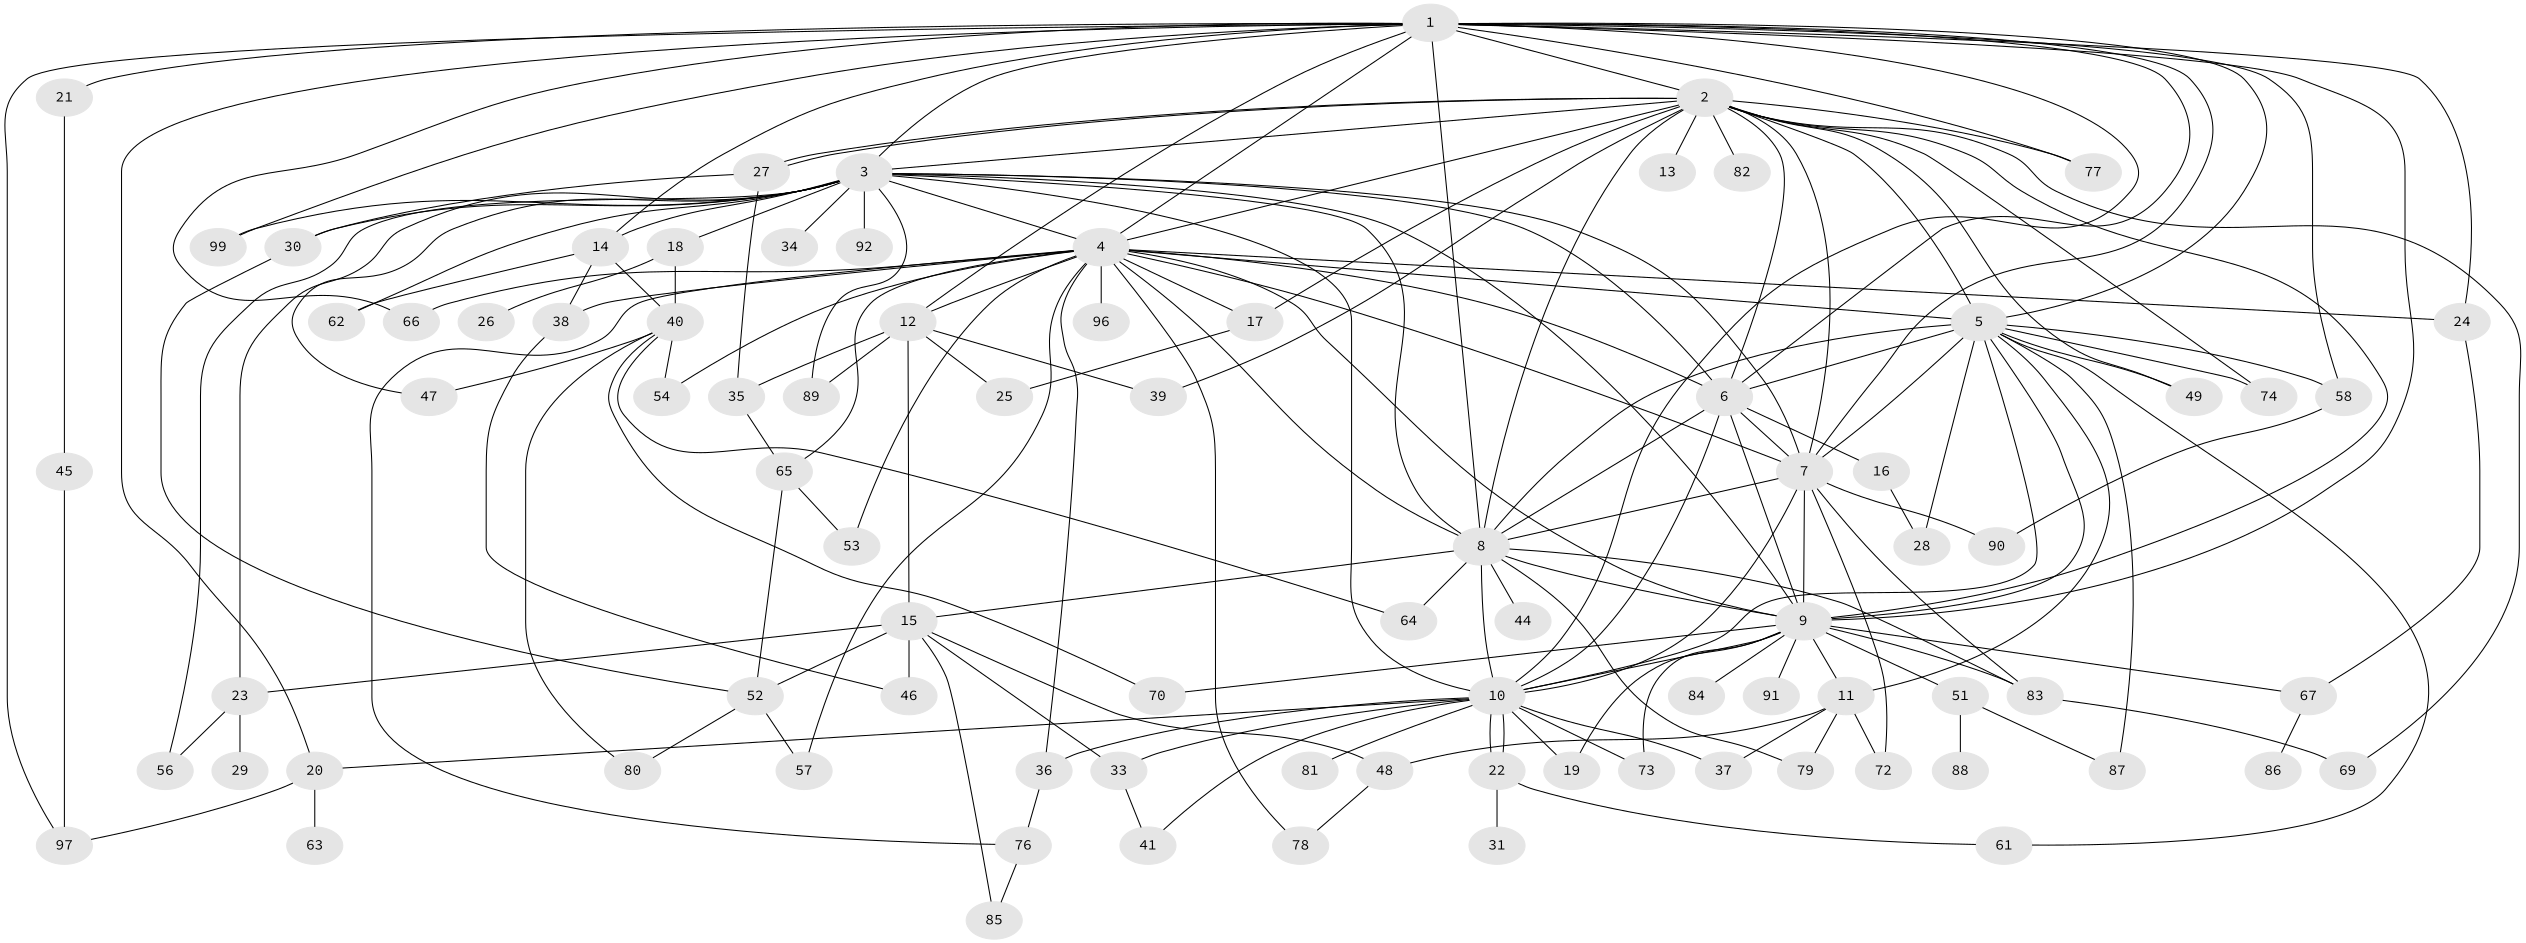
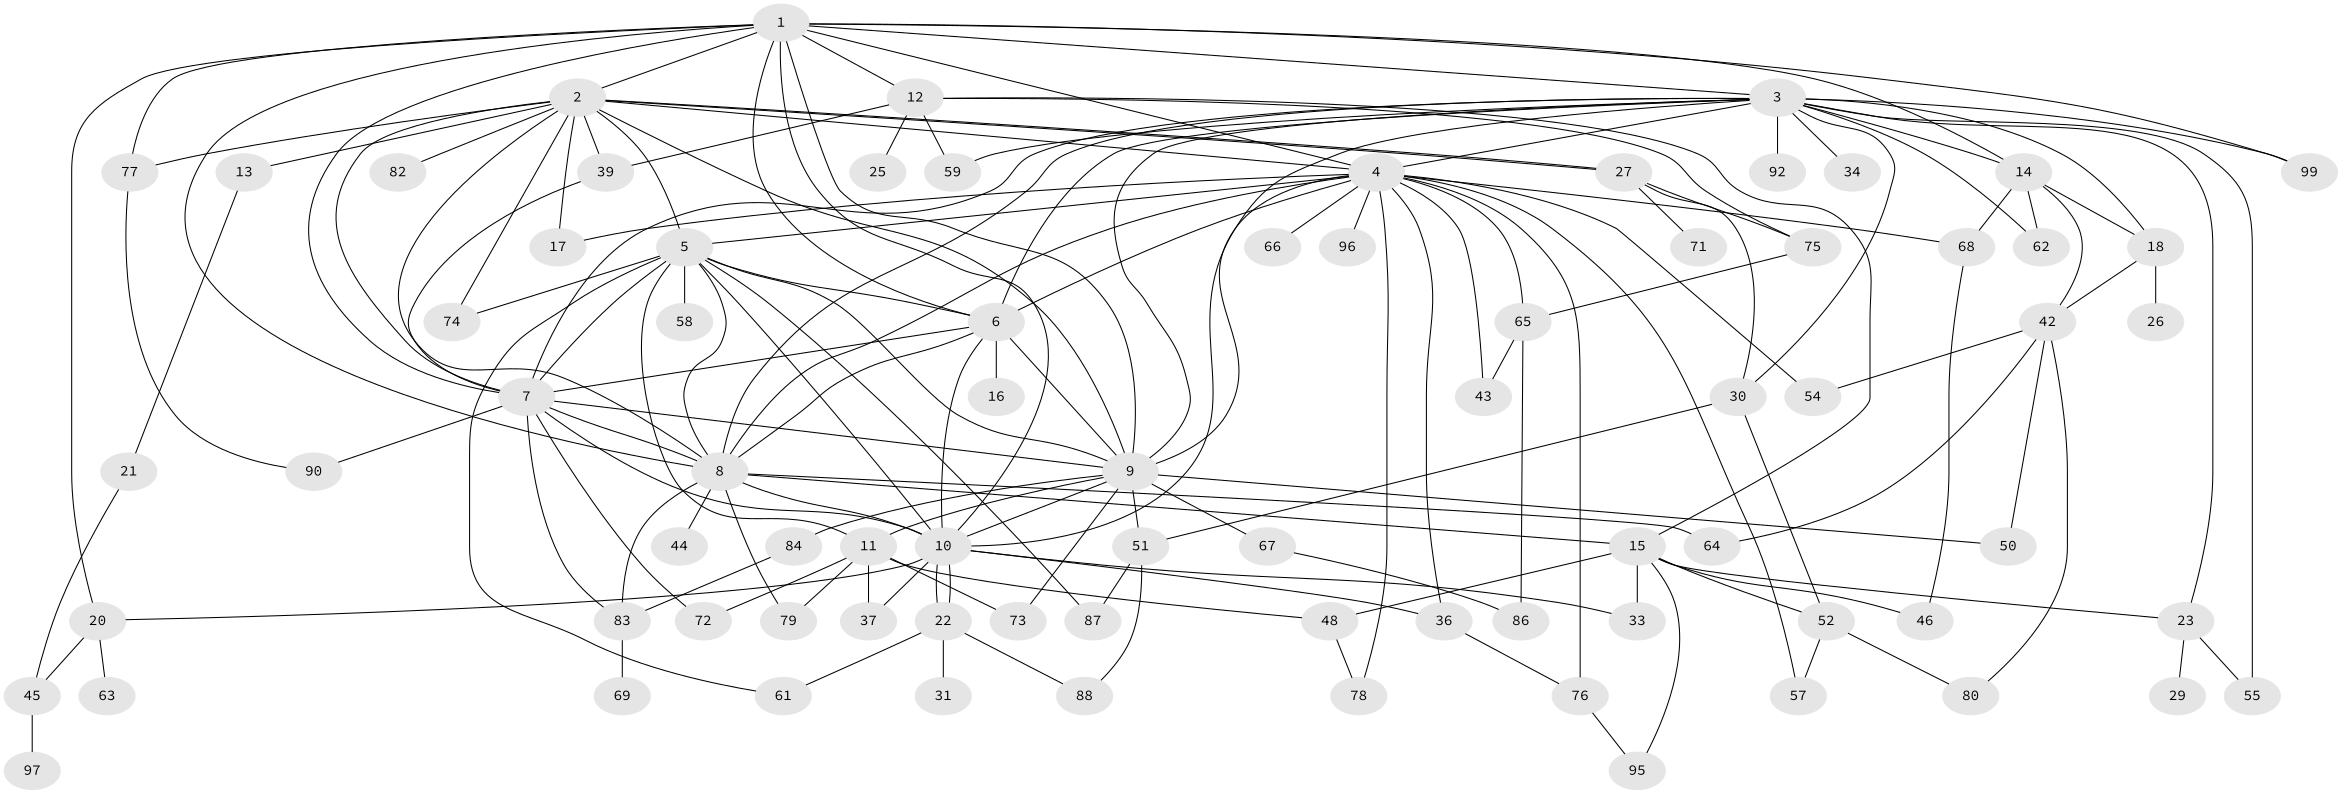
  graph {
    fontname="Source Code Pro"
    node [color=gray90 fontname="Source Code Pro" style=filled]
    edge [fontname="Source Code Pro"]
    1
    2
    3
    4
    5
    6
    7
    8
    9
    10
    12
    14
    20
    21
-   24
    58
    66
    77
    n19 [label=99]
    n20 [label=97]
    13
    17
    27
    39
-   49
    69
    74
    82
    18
    23
    30
    34
-   47
-   56
-   59 [label=89]
+   56 [label=55]
+   59
    62
    92
    96
    36
-   38
-   53
+   38 [label=68]
+   53 [label=43]
    54
    57
    65
    76
    78
    11
-   28
    61
    87
    16
    72
    90
    83
    44
    15
    64
    79
    84
-   19
-   50 [label=70]
+   50
    51
    67
    73
-   91
    22
    33
    37
-   41
-   81
    25
-   35
-   42 [label=40]
+   35 [label=75]
+   42
    63
    45
+   71
    26
    29
    52
    46
    86
-   85
+   85 [label=95]
    48
    88
    31
    80
    1 -- 2
    1 -- 3
    1 -- 4
-   1 -- 5
    1 -- 6
    1 -- 7
    1 -- 8
    1 -- 9
    1 -- 10
    1 -- 12
    1 -- 14
    1 -- 20
-   1 -- 21
-   1 -- 24
-   1 -- 58
-   1 -- 66
+   13 -- 21
    1 -- 77
    1 -- n19
-   1 -- n20
-   2 -- 3
    2 -- 4
    2 -- 5
-   2 -- 6
    2 -- 7
    2 -- 8
    2 -- 9
    2 -- 77
    2 -- 13
    2 -- 17
    2 -- 27
    2 -- 27
    2 -- 39
-   2 -- 49
-   2 -- 69
    2 -- 74
    2 -- 82
    3 -- 4
    3 -- 6
    3 -- 7
    3 -- 8
    3 -- 9
    3 -- 10
    3 -- 14
    3 -- n19
    3 -- 18
    3 -- 23
    3 -- 30
    3 -- 34
-   3 -- 47
    3 -- 56
    3 -- 59
    3 -- 62
    3 -- 92
    4 -- 5
    4 -- 6
-   4 -- 7
+   39 -- 7
    4 -- 8
    4 -- 9
-   4 -- 12
-   4 -- 24
    4 -- 66
    4 -- 17
    4 -- 96
    4 -- 36
    4 -- 38
    4 -- 53
    4 -- 54
    4 -- 57
    4 -- 65
    4 -- 76
    4 -- 78
    5 -- 6
    5 -- 7
    5 -- 8
    5 -- 9
    5 -- 10
    5 -- 58
-   5 -- 49
    5 -- 74
    5 -- 11
-   5 -- 28
    5 -- 61
    5 -- 87
    6 -- 7
    6 -- 8
    6 -- 9
    6 -- 10
    6 -- 16
    7 -- 8
    7 -- 9
    7 -- 10
    7 -- 72
    7 -- 90
    7 -- 83
-   8 -- 9
    8 -- 10
    8 -- 83
    8 -- 44
    8 -- 15
    8 -- 64
    8 -- 79
    9 -- 10
    9 -- 11
-   9 -- 83
+   84 -- 83
    9 -- 84
-   9 -- 19
    9 -- 50
    9 -- 51
    9 -- 67
    9 -- 73
-   9 -- 91
    10 -- 20
    10 -- 36
-   10 -- 19
-   10 -- 73
+   11 -- 73
    10 -- 22
    10 -- 22
    10 -- 33
    10 -- 37
-   10 -- 41
-   10 -- 81
    12 -- 39
    12 -- 59
    12 -- 15
    12 -- 25
    12 -- 35
+   14 -- 18
    14 -- 62
    14 -- 38
    14 -- 42
    20 -- 63
-   20 -- n20
+   20 -- 45
    21 -- 45
-   24 -- 67
-   58 -- 90
-   17 -- 25
+   77 -- 90
    27 -- 30
    27 -- 35
+   27 -- 71
    18 -- 42
    18 -- 26
    23 -- 56
    23 -- 29
+   30 -- 51
    30 -- 52
    36 -- 76
    38 -- 46
    65 -- 53
-   65 -- 52
+   65 -- 86
    76 -- 85
    11 -- 72
    11 -- 79
    11 -- 37
    11 -- 48
-   16 -- 28
    83 -- 69
    15 -- 23
    15 -- 33
    15 -- 52
    15 -- 46
    15 -- 85
    15 -- 48
    51 -- 87
    51 -- 88
    67 -- 86
    22 -- 61
+   22 -- 88
    22 -- 31
-   33 -- 41
    35 -- 65
-   42 -- 47
    42 -- 54
    42 -- 64
    42 -- 50
    42 -- 80
    45 -- n20
    52 -- 57
    52 -- 80
    48 -- 78
  }
